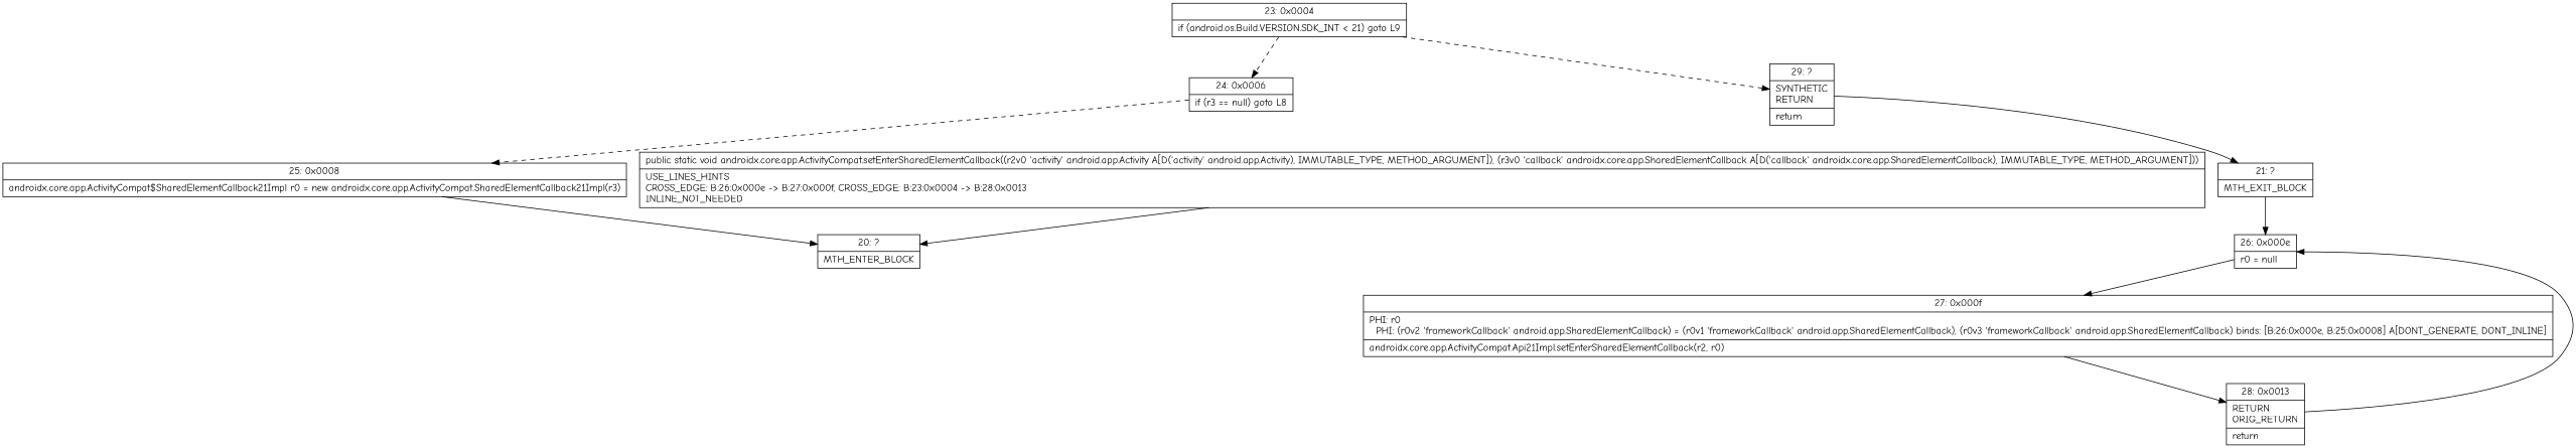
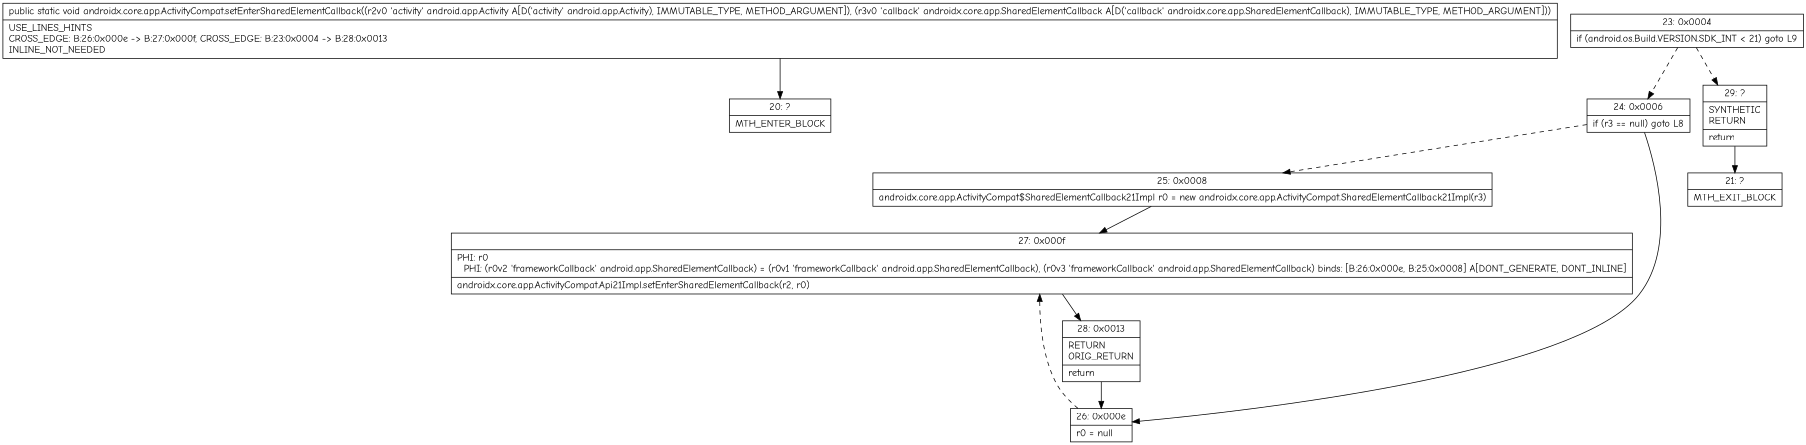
  digraph {
    fontname="Comic Neue"
    node [fontname="Comic Neue" shape=record]
    edge [fontname="Comic Neue"]
    n1 [label="{20\:\ ?|MTH_ENTER_BLOCK\l}"]
    n2 [label="{23\:\ 0x0004|if (android.os.Build.VERSION.SDK_INT \< 21) goto L9\l}"]
    n3 [label="{24\:\ 0x0006|if (r3 == null) goto L8\l}"]
    n4 [label="{29\:\ ?|SYNTHETIC\lRETURN\l|return\l}"]
    n5 [label="{25\:\ 0x0008|androidx.core.app.ActivityCompat$SharedElementCallback21Impl r0 = new androidx.core.app.ActivityCompat.SharedElementCallback21Impl(r3)\l}"]
    n6 [label="{26\:\ 0x000e|r0 = null\l}"]
    n7 [label="{21\:\ ?|MTH_EXIT_BLOCK\l}"]
    n8 [label="{27\:\ 0x000f|PHI: r0 \l  PHI: (r0v2 'frameworkCallback' android.app.SharedElementCallback) = (r0v1 'frameworkCallback' android.app.SharedElementCallback), (r0v3 'frameworkCallback' android.app.SharedElementCallback) binds: [B:26:0x000e, B:25:0x0008] A[DONT_GENERATE, DONT_INLINE]\l|androidx.core.app.ActivityCompat.Api21Impl.setEnterSharedElementCallback(r2, r0)\l}"]
    n9 [label="{28\:\ 0x0013|RETURN\lORIG_RETURN\l|return\l}"]
    n10 [label="{public static void androidx.core.app.ActivityCompat.setEnterSharedElementCallback((r2v0 'activity' android.app.Activity A[D('activity' android.app.Activity), IMMUTABLE_TYPE, METHOD_ARGUMENT]), (r3v0 'callback' androidx.core.app.SharedElementCallback A[D('callback' androidx.core.app.SharedElementCallback), IMMUTABLE_TYPE, METHOD_ARGUMENT]))  | USE_LINES_HINTS\lCROSS_EDGE: B:26:0x000e \-\> B:27:0x000f, CROSS_EDGE: B:23:0x0004 \-\> B:28:0x0013\lINLINE_NOT_NEEDED\l}"]
    n2 -> n3 [style=dashed]
    n2 -> n4 [style=dashed]
    n3 -> n5 [style=dashed]
-   n7 -> n6
+   n3 -> n6
    n4 -> n7
-   n5 -> n1
-   n6 -> n8
+   n5 -> n8
+   n6 -> n8 [style=dashed]
    n8 -> n9
    n9 -> n6
    n10 -> n1
  }
